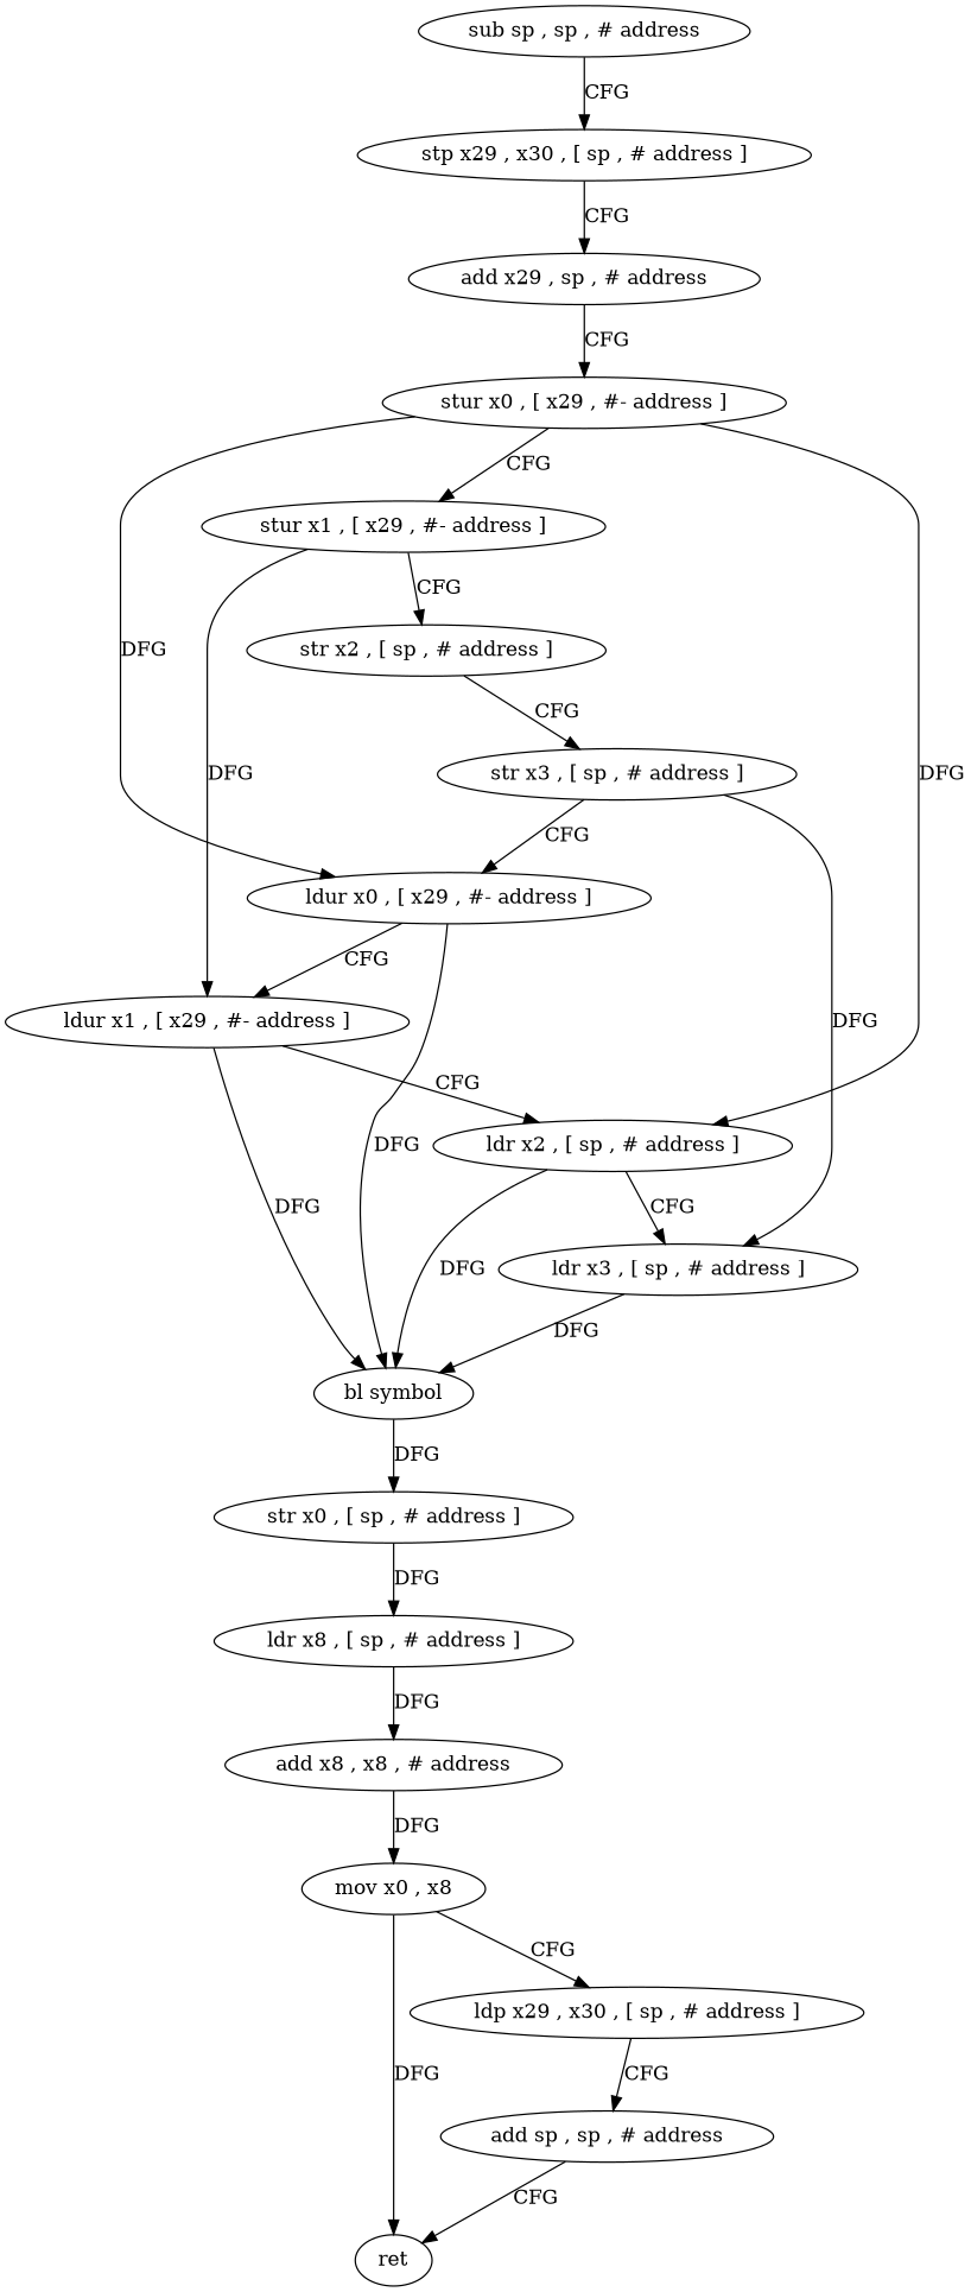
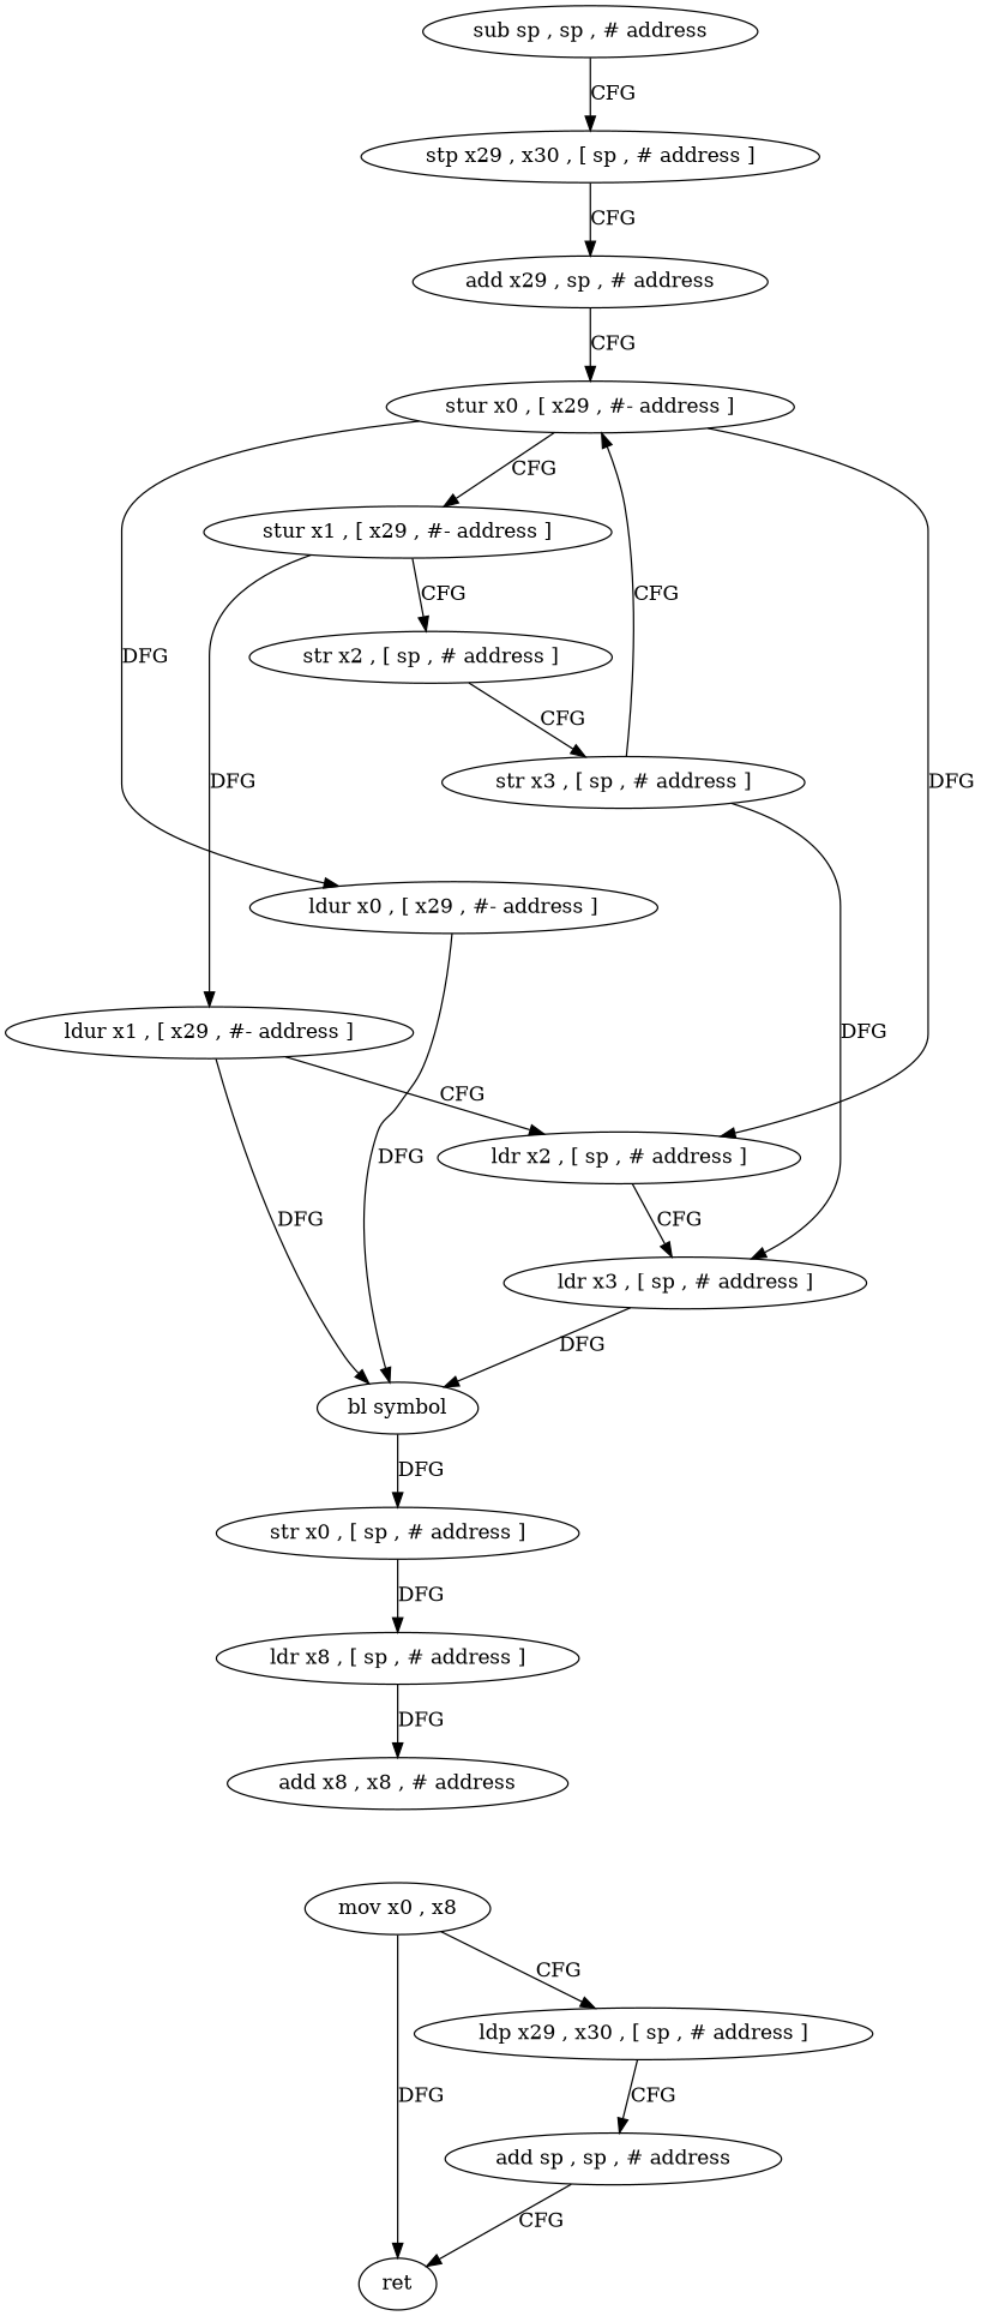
  digraph {
    n1 [label="sub sp , sp , # address"]
    n2 [label="stp x29 , x30 , [ sp , # address ]"]
    n3 [label="add x29 , sp , # address"]
    n4 [label="stur x0 , [ x29 , #- address ]"]
    n5 [label="stur x1 , [ x29 , #- address ]"]
    n6 [label="ldur x0 , [ x29 , #- address ]"]
    n7 [label="ldr x2 , [ sp , # address ]"]
    n8 [label="str x2 , [ sp , # address ]"]
    n9 [label="ldur x1 , [ x29 , #- address ]"]
    n10 [label="bl symbol"]
    n11 [label="str x3 , [ sp , # address ]"]
    n12 [label="ldr x3 , [ sp , # address ]"]
    n13 [label="str x0 , [ sp , # address ]"]
    n14 [label="ldr x8 , [ sp , # address ]"]
    n15 [label="add x8 , x8 , # address"]
    n16 [label="mov x0 , x8"]
    n17 [label="ldp x29 , x30 , [ sp , # address ]"]
    n18 [label=ret]
    n19 [label="add sp , sp , # address"]
    n1 -> n2 [label=CFG]
    n2 -> n3 [label=CFG]
    n3 -> n4 [label=CFG]
    n4 -> n5 [label=CFG]
    n4 -> n6 [label=DFG]
    n4 -> n7 [label=DFG]
    n5 -> n8 [label=CFG]
    n5 -> n9 [label=DFG]
-   n6 -> n9 [label=CFG]
    n6 -> n10 [label=DFG]
-   n7 -> n10 [label=DFG]
    n7 -> n12 [label=CFG]
    n8 -> n11 [label=CFG]
    n9 -> n7 [label=CFG]
    n9 -> n10 [label=DFG]
    n10 -> n13 [label=DFG]
-   n11 -> n6 [label=CFG]
+   n11 -> n4 [label=CFG]
    n11 -> n12 [label=DFG]
    n12 -> n10 [label=DFG]
    n13 -> n14 [label=DFG]
    n14 -> n15 [label=DFG]
-   n15 -> n16 [label=DFG]
    n16 -> n17 [label=CFG]
    n16 -> n18 [label=DFG]
    n17 -> n19 [label=CFG]
    n19 -> n18 [label=CFG]
  }
